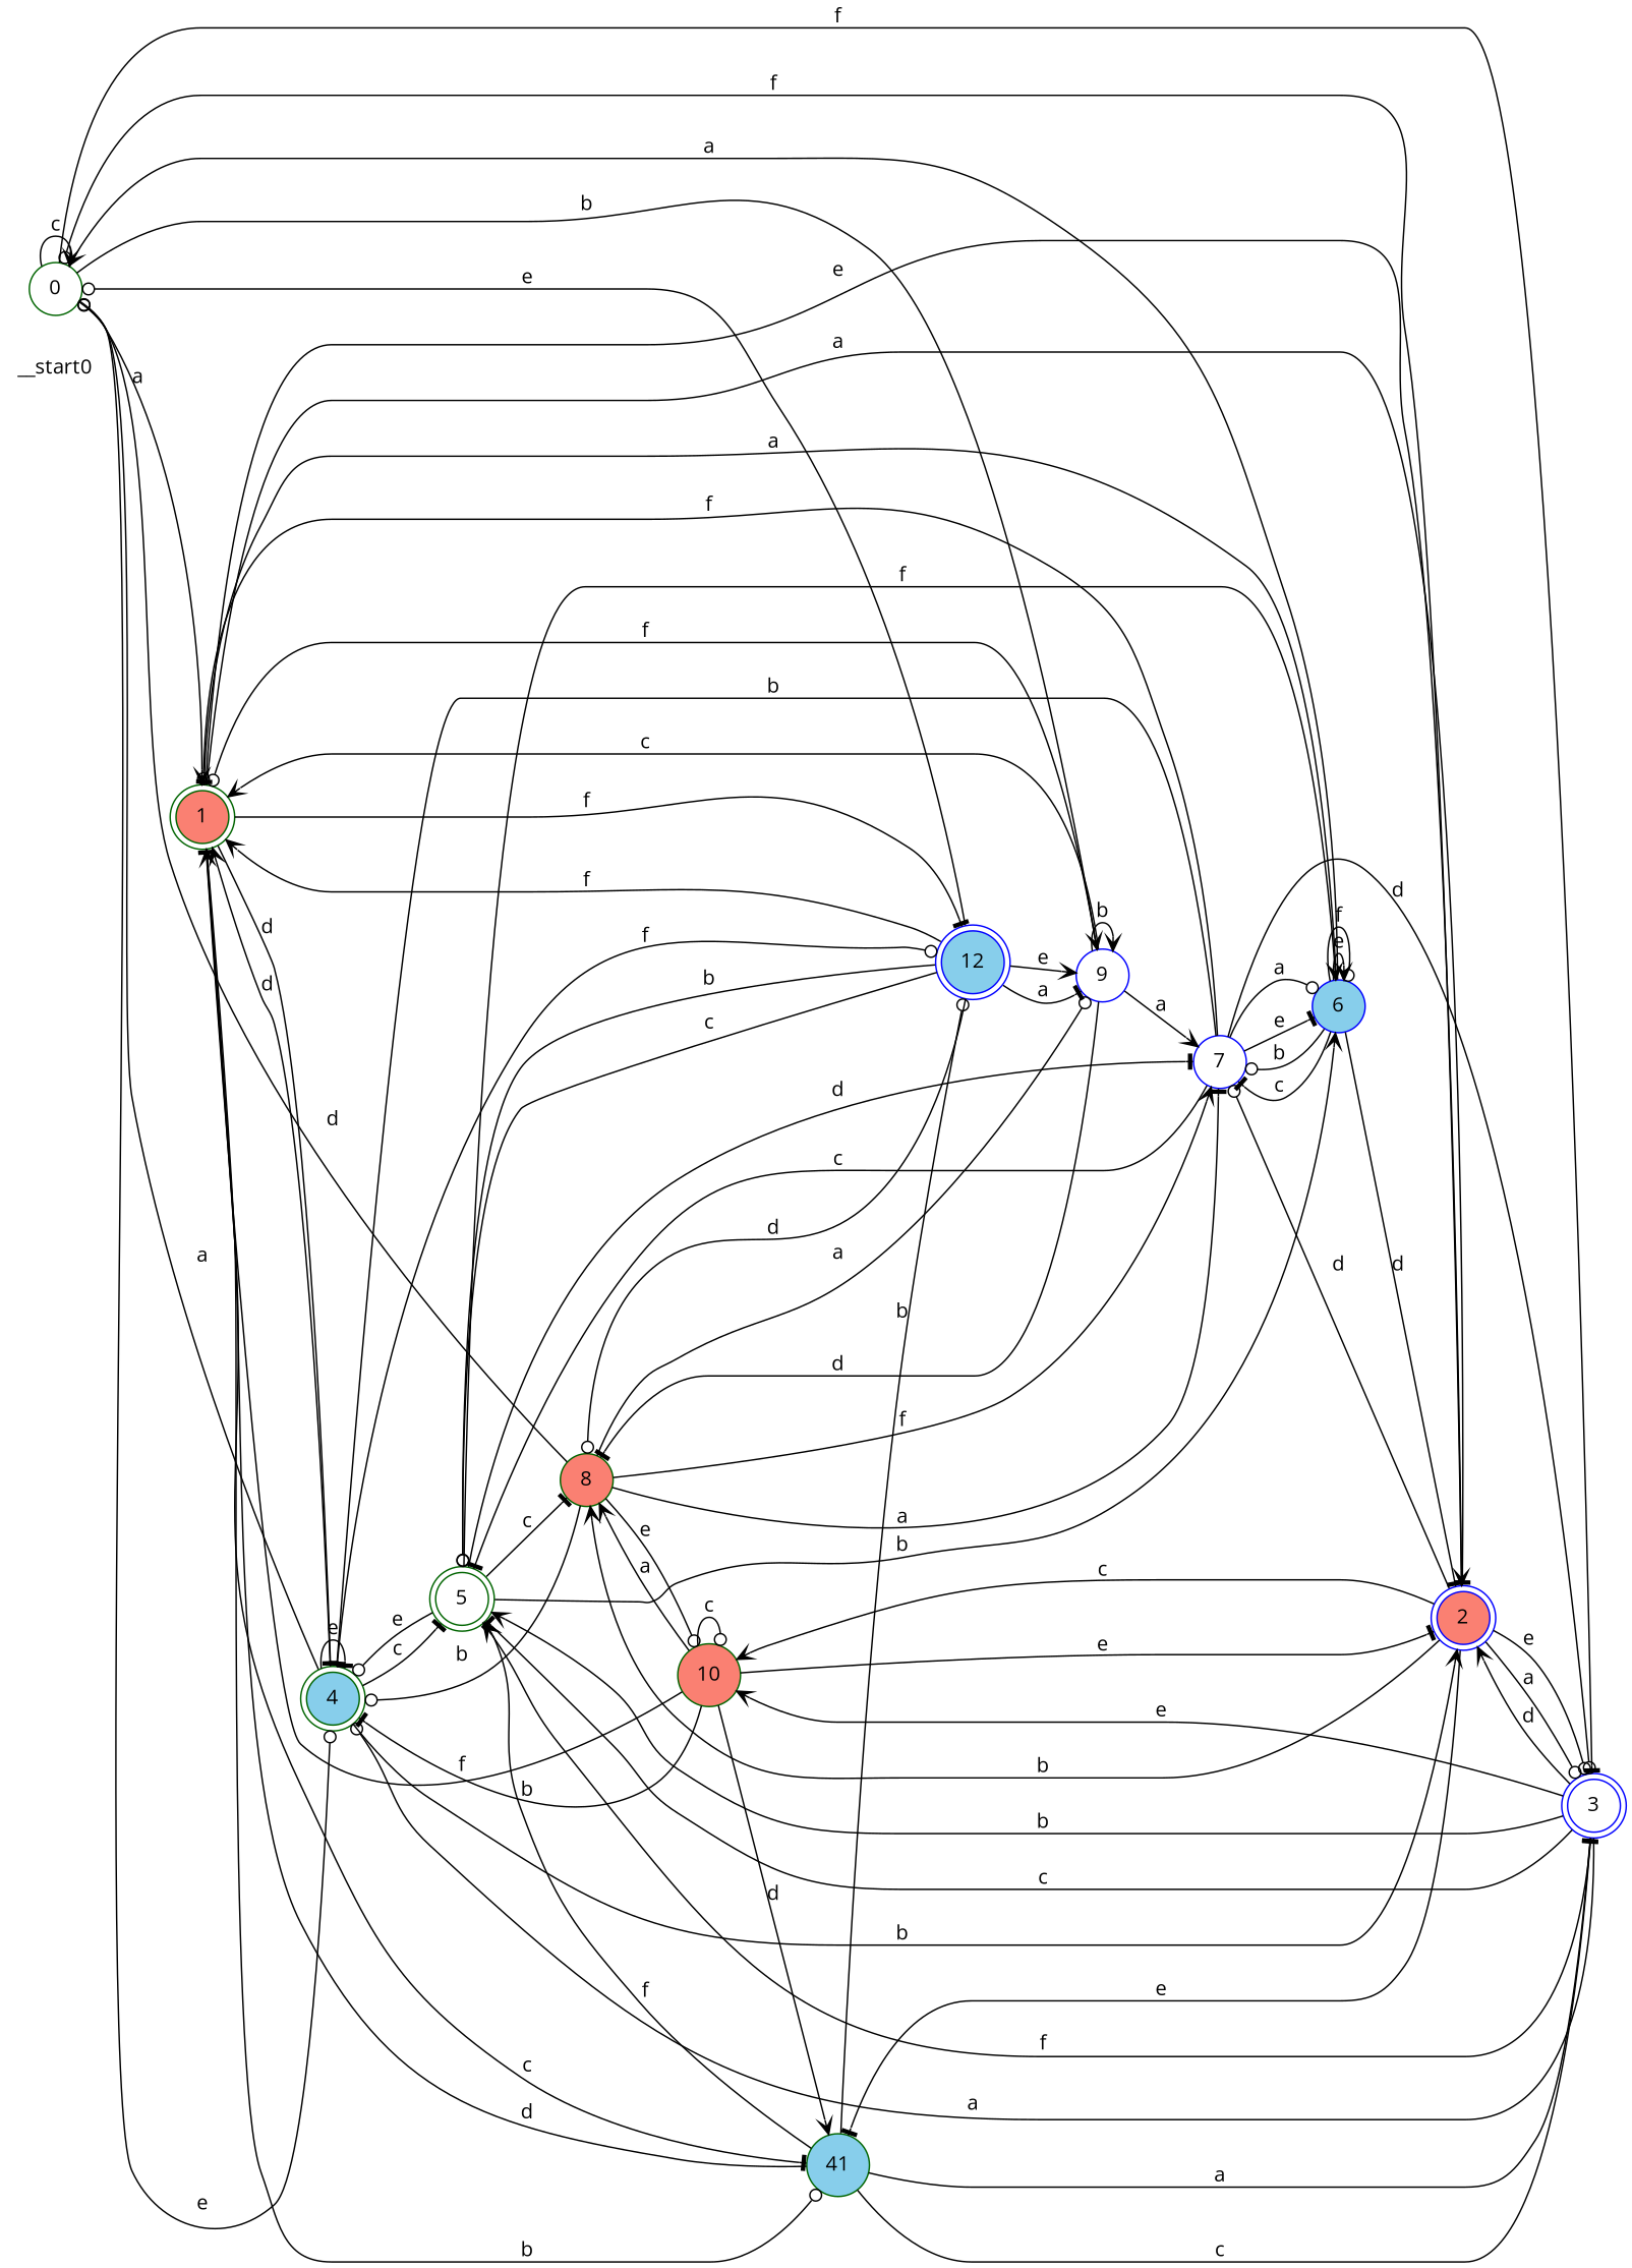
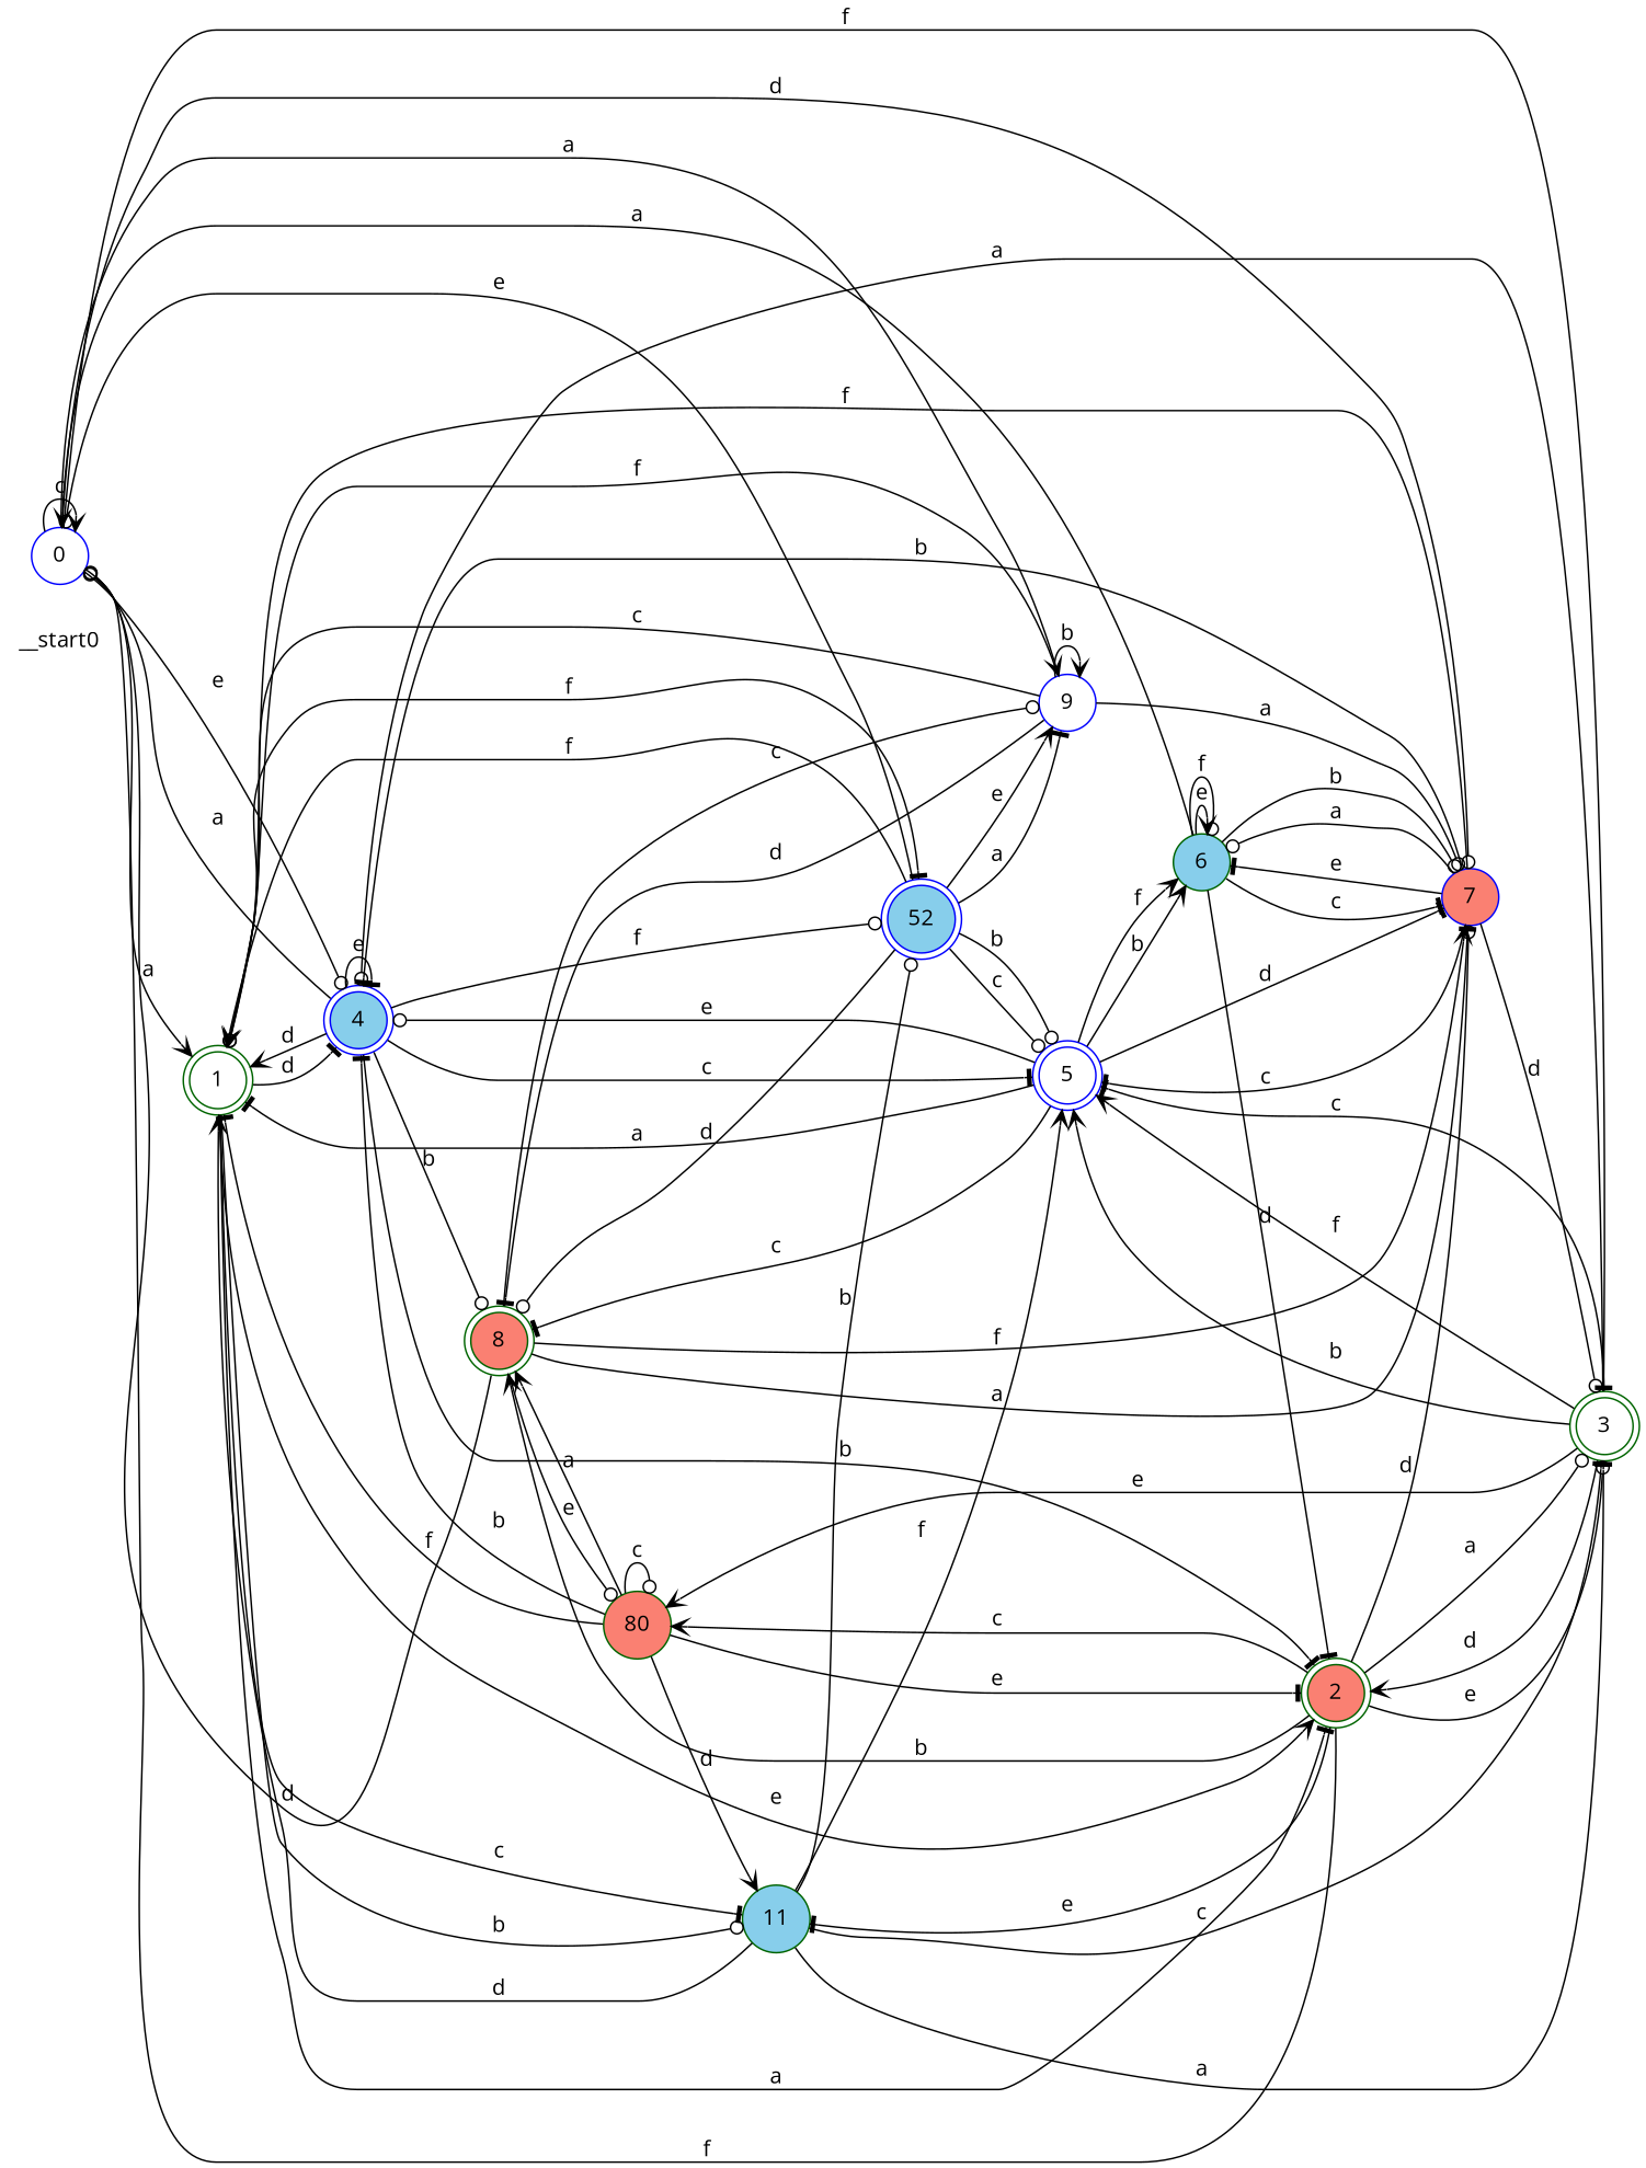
  digraph {
    fontname="Open Sans"
    rankdir=LR
    node [color=blue fillcolor=white fontname="Open Sans" shape=circle style=filled]
    edge [arrowhead=odot fontname="Open Sans"]
    __start0 [shape=none]
-   n2 [color=darkgreen label=0]
-   n3 [color=darkgreen fillcolor=salmon label=1 shape=doublecircle style="rounded,filled"]
-   n4 [label=3 shape=doublecircle style="rounded,filled"]
-   n5 [color=darkgreen fillcolor=skyblue label=4 shape=doublecircle style="rounded,filled"]
-   n6 [label=7]
+   n2 [label=0]
+   n3 [color=darkgreen label=1 shape=doublecircle style="rounded,filled"]
+   n4 [color=darkgreen label=3 shape=doublecircle style="rounded,filled"]
+   n5 [fillcolor=skyblue label=4 shape=doublecircle style="rounded,filled"]
+   n6 [fillcolor=salmon label=7]
    n7 [label=9]
-   n8 [fillcolor=salmon label=2 shape=doublecircle style="rounded,filled"]
-   n9 [color=darkgreen fillcolor=skyblue label=41]
-   n10 [fillcolor=skyblue label=12 shape=doublecircle style="rounded,filled"]
-   n11 [color=darkgreen fillcolor=salmon label=10]
-   n12 [color=darkgreen label=5 shape=doublecircle style="rounded,filled"]
-   n13 [fillcolor=skyblue label=6]
-   n14 [color=darkgreen fillcolor=salmon label=8]
+   n8 [color=darkgreen fillcolor=salmon label=2 shape=doublecircle style="rounded,filled"]
+   n9 [color=darkgreen fillcolor=skyblue label=11]
+   n10 [fillcolor=skyblue label=52 shape=doublecircle style="rounded,filled"]
+   n11 [color=darkgreen fillcolor=salmon label=80]
+   n12 [label=5 shape=doublecircle style="rounded,filled"]
+   n13 [color=darkgreen fillcolor=skyblue label=6]
+   n14 [color=darkgreen fillcolor=salmon label=8 shape=doublecircle]
    n2 -> n2 [arrowhead=vee label=c]
    n2 -> n3 [arrowhead=vee label=a]
    n2 -> n4 [arrowhead=tee label=f]
    n2 -> n5 [label=e]
-   n2 -> n7 [arrowhead=vee label=b]
+   n2 -> n6 [label=d]
+   n2 -> n7 [arrowhead=vee label=a]
    n3 -> n5 [arrowhead=tee label=d]
    n3 -> n8 [arrowhead=tee label=a]
    n3 -> n8 [arrowhead=vee label=e]
    n3 -> n9 [label=b]
    n3 -> n9 [arrowhead=tee label=c]
    n3 -> n10 [arrowhead=tee label=f]
    n4 -> n5 [label=a]
    n4 -> n8 [arrowhead=vee label=d]
    n4 -> n11 [arrowhead=vee label=e]
    n4 -> n12 [arrowhead=vee label=b]
    n4 -> n12 [arrowhead=tee label=c]
    n4 -> n12 [arrowhead=vee label=f]
    n5 -> n2 [label=a]
    n5 -> n3 [arrowhead=vee label=d]
    n5 -> n5 [arrowhead=tee label=e]
-   n5 -> n8 [arrowhead=vee label=b]
+   n5 -> n8 [arrowhead=tee label=b]
    n5 -> n10 [label=f]
    n5 -> n12 [arrowhead=tee label=c]
    n6 -> n3 [label=f]
    n6 -> n4 [label=d]
    n6 -> n5 [arrowhead=tee label=b]
    n6 -> n12 [arrowhead=tee label=c]
    n6 -> n13 [label=a]
    n6 -> n13 [arrowhead=tee label=e]
    n7 -> n3 [arrowhead=vee label=c]
    n7 -> n3 [label=f]
-   n7 -> n6 [arrowhead=vee label=a]
+   n7 -> n6 [label=a]
    n7 -> n7 [arrowhead=vee label=b]
    n7 -> n14 [arrowhead=tee label=d]
    n8 -> n2 [label=f]
    n8 -> n4 [label=a]
    n8 -> n4 [label=e]
    n8 -> n6 [label=d]
    n8 -> n9 [arrowhead=tee label=e]
    n8 -> n11 [arrowhead=vee label=c]
    n8 -> n14 [arrowhead=vee label=b]
    n9 -> n3 [arrowhead=vee label=d]
    n9 -> n4 [arrowhead=tee label=a]
    n9 -> n4 [arrowhead=tee label=c]
    n9 -> n10 [label=b]
    n9 -> n12 [arrowhead=vee label=f]
    n10 -> n2 [label=e]
    n10 -> n3 [arrowhead=vee label=f]
    n10 -> n7 [arrowhead=tee label=a]
    n10 -> n7 [arrowhead=vee label=e]
    n10 -> n12 [label=b]
    n10 -> n12 [label=c]
    n10 -> n14 [label=d]
    n11 -> n3 [arrowhead=tee label=f]
    n11 -> n5 [arrowhead=tee label=b]
    n11 -> n8 [arrowhead=tee label=e]
    n11 -> n9 [arrowhead=vee label=d]
    n11 -> n11 [label=c]
    n11 -> n14 [arrowhead=vee label=a]
-   n13 -> n3 [arrowhead=tee label=a]
+   n12 -> n3 [arrowhead=tee label=a]
    n12 -> n5 [label=e]
    n12 -> n6 [arrowhead=tee label=d]
    n12 -> n13 [arrowhead=vee label=b]
    n12 -> n13 [arrowhead=vee label=f]
    n12 -> n14 [arrowhead=tee label=c]
    n13 -> n2 [arrowhead=vee label=a]
    n13 -> n6 [label=b]
    n13 -> n6 [arrowhead=tee label=c]
    n13 -> n8 [arrowhead=tee label=d]
    n13 -> n13 [arrowhead=vee label=e]
    n13 -> n13 [label=f]
    n14 -> n2 [label=d]
-   n14 -> n5 [label=b]
+   n5 -> n14 [label=b]
    n14 -> n6 [arrowhead=tee label=a]
    n14 -> n6 [arrowhead=vee label=f]
-   n14 -> n7 [label=a]
+   n14 -> n7 [label=c]
    n14 -> n11 [label=e]
  }
